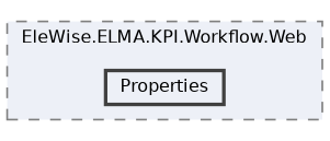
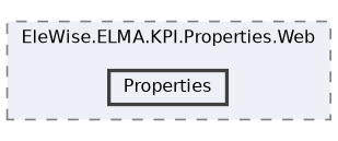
  digraph {
    compound=true
    rankdir=LR
    n1 [color=grey25 fillcolor="#edf0f7" fontname=Helvetica fontsize=10 height=0.2 label=Properties shape=box style="filled,bold" width=0.4]
    subgraph cluster_1 {
      bgcolor="#edf0f7"
      fontname=Helvetica
      fontsize=10
-     label="EleWise.ELMA.KPI.Workflow.Web"
+     label="EleWise.ELMA.KPI.Properties.Web"
      pencolor=grey50
      style="filled,dashed"
      n1
    }
  }
